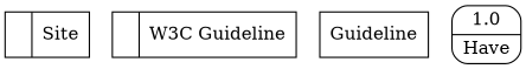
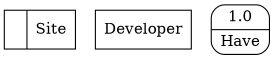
  digraph {
    node [shape=record]
    n1 [label="<f0>  |<f1> Site "]
-   n2 [label="<f0>  |<f1> W3C Guideline "]
-   n3 [label=Guideline shape=box]
+   n3 [label=Developer shape=box]
    n4 [label="{<f0> 1.0|<f1> Have }" shape=Mrecord]
  }
